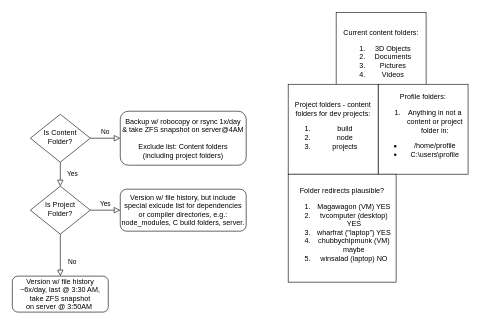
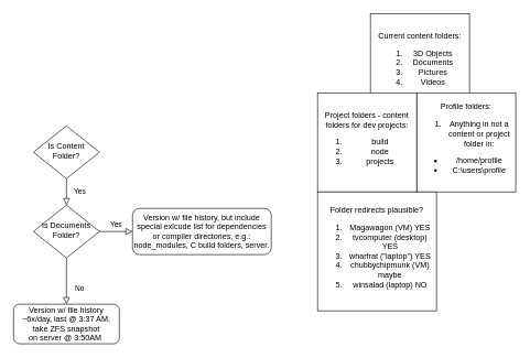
  <mxCell id="0" />
  <mxCell id="1" parent="0" />
  <mxCell id="2" value="Yes" style="rounded=0;html=1;jettySize=auto;orthogonalLoop=1;fontSize=11;endArrow=block;endFill=0;endSize=8;strokeWidth=1;shadow=0;labelBackgroundColor=none;edgeStyle=orthogonalEdgeStyle;" parent="1" source="4" target="8" edge="1"><mxGeometry y="20" relative="1" as="geometry"><mxPoint as="offset" /></mxGeometry></mxCell>
- <mxCell id="3" value="No" style="edgeStyle=orthogonalEdgeStyle;rounded=0;html=1;jettySize=auto;orthogonalLoop=1;fontSize=11;endArrow=block;endFill=0;endSize=8;strokeWidth=1;shadow=0;labelBackgroundColor=none;" parent="1" source="4" target="5" edge="1"><mxGeometry y="10" relative="1" as="geometry"><mxPoint as="offset" /></mxGeometry></mxCell>
  <mxCell id="4" value="Is Content Folder?" style="rhombus;whiteSpace=wrap;html=1;shadow=0;fontFamily=Helvetica;fontSize=12;align=center;strokeWidth=1;spacing=6;spacingTop=-4;" parent="1" vertex="1"><mxGeometry x="50" y="190" width="100" height="80" as="geometry" /></mxCell>
- <mxCell id="5" value="Backup w/ robocopy or rsync 1x/day &lt;br&gt;&amp;amp; take ZFS snapshot on server@4AM&lt;br&gt;&lt;br&gt;Exclude list: Content folders&lt;br&gt;(including project folders)" style="rounded=1;whiteSpace=wrap;html=1;fontSize=12;glass=0;strokeWidth=1;shadow=0;" parent="1" vertex="1"><mxGeometry x="200" y="185" width="210" height="90" as="geometry" /></mxCell>
  <mxCell id="6" value="No" style="rounded=0;html=1;jettySize=auto;orthogonalLoop=1;fontSize=11;endArrow=block;endFill=0;endSize=8;strokeWidth=1;shadow=0;labelBackgroundColor=none;edgeStyle=orthogonalEdgeStyle;" parent="1" source="8" target="9" edge="1"><mxGeometry x="0.333" y="20" relative="1" as="geometry"><mxPoint as="offset" /></mxGeometry></mxCell>
  <mxCell id="7" value="Yes" style="edgeStyle=orthogonalEdgeStyle;rounded=0;html=1;jettySize=auto;orthogonalLoop=1;fontSize=11;endArrow=block;endFill=0;endSize=8;strokeWidth=1;shadow=0;labelBackgroundColor=none;" parent="1" source="8" target="10" edge="1"><mxGeometry y="10" relative="1" as="geometry"><mxPoint as="offset" /></mxGeometry></mxCell>
- <mxCell id="8" value="Is Project Folder?" style="rhombus;whiteSpace=wrap;html=1;shadow=0;fontFamily=Helvetica;fontSize=12;align=center;strokeWidth=1;spacing=6;spacingTop=-4;" parent="1" vertex="1"><mxGeometry x="50" y="310" width="100" height="80" as="geometry" /></mxCell>
- <mxCell id="9" value="Version w/ file history ~6x/day, last @ 3:30 AM, take ZFS snapshot &lt;br&gt;on server @ 3:50AM&amp;nbsp;" style="rounded=1;whiteSpace=wrap;html=1;fontSize=12;glass=0;strokeWidth=1;shadow=0;" parent="1" vertex="1"><mxGeometry x="20" y="460" width="160" height="60" as="geometry" /></mxCell>
+ <mxCell id="8" value="Is Documents Folder?" style="rhombus;whiteSpace=wrap;html=1;shadow=0;fontFamily=Helvetica;fontSize=12;align=center;strokeWidth=1;spacing=6;spacingTop=-4;" parent="1" vertex="1"><mxGeometry x="50" y="310" width="100" height="80" as="geometry" /></mxCell>
+ <mxCell id="9" value="Version w/ file history ~6x/day, last @ 3:37 AM, take ZFS snapshot &lt;br&gt;on server @ 3:50AM&amp;nbsp;" style="rounded=1;whiteSpace=wrap;html=1;fontSize=12;glass=0;strokeWidth=1;shadow=0;" parent="1" vertex="1"><mxGeometry x="20" y="460" width="160" height="60" as="geometry" /></mxCell>
  <mxCell id="10" value="Version w/ file history, but include special exlcude list for dependencies or compiler directories, e.g.: node_modules, C build folders, server." style="rounded=1;whiteSpace=wrap;html=1;fontSize=12;glass=0;strokeWidth=1;shadow=0;" parent="1" vertex="1"><mxGeometry x="200" y="315" width="210" height="70" as="geometry" /></mxCell>
  <mxCell id="11" value="Current content folders:&lt;br&gt;&lt;ol&gt;&lt;li&gt;3D Objects&lt;/li&gt;&lt;li&gt;Documents&lt;/li&gt;&lt;li&gt;Pictures&lt;/li&gt;&lt;li&gt;Videos&lt;/li&gt;&lt;/ol&gt;" style="whiteSpace=wrap;html=1;aspect=fixed;" parent="1" vertex="1"><mxGeometry x="560" width="150" height="150" as="geometry" y="20" /></mxCell>
  <mxCell id="12" value="Profile folders:&lt;br&gt;&lt;ol&gt;&lt;li&gt;Anything in not a content or project folder in:&lt;/li&gt;&lt;/ol&gt;&lt;ul&gt;&lt;li&gt;/home/profile&lt;/li&gt;&lt;li&gt;C:\users\profile&lt;/li&gt;&lt;/ul&gt;" style="whiteSpace=wrap;html=1;aspect=fixed;" parent="1" vertex="1"><mxGeometry x="630" y="140" width="150" height="150" as="geometry" /></mxCell>
  <mxCell id="13" value="Project folders - content folders for dev projects:&lt;br&gt;&lt;ol&gt;&lt;li&gt;build&lt;/li&gt;&lt;li&gt;node&lt;/li&gt;&lt;li&gt;projects&lt;/li&gt;&lt;/ol&gt;" style="whiteSpace=wrap;html=1;aspect=fixed;" parent="1" vertex="1"><mxGeometry x="480" y="140" width="150" height="150" as="geometry" /></mxCell>
  <mxCell id="14" value="Folder redirects plausible?&lt;br&gt;&lt;ol&gt;&lt;li&gt;Magawagon (VM) YES&lt;/li&gt;&lt;li&gt;tvcomputer (desktop) YES&lt;/li&gt;&lt;li&gt;wharfrat (&quot;laptop&quot;) YES&lt;/li&gt;&lt;li&gt;chubbychipmunk (VM) maybe&lt;/li&gt;&lt;li&gt;winsalad (laptop) NO&lt;/li&gt;&lt;/ol&gt;" style="whiteSpace=wrap;html=1;aspect=fixed;" parent="1" vertex="1"><mxGeometry x="480" y="290" width="180" height="180" as="geometry" /></mxCell>
